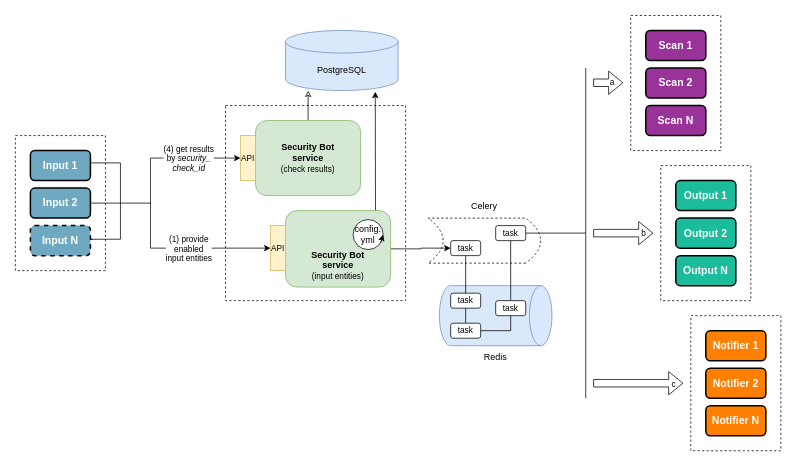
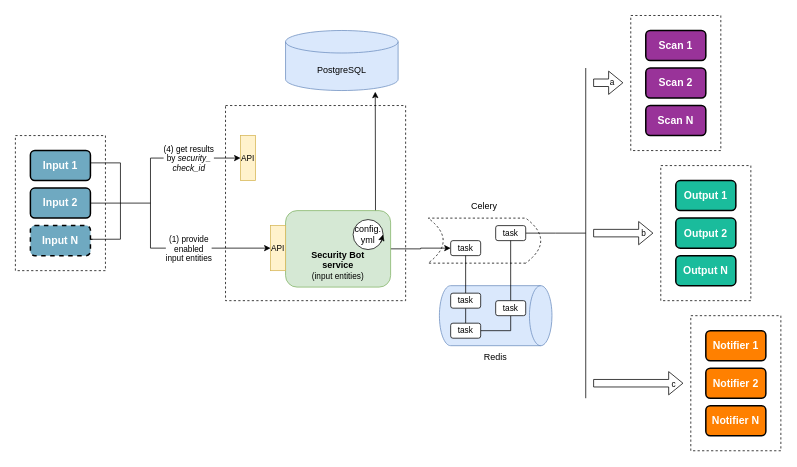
  <mxCell id="0" />
  <mxCell id="1" parent="0" />
  <mxCell id="2" value="&lt;font color=&quot;#ffffff&quot; style=&quot;font-size: 14px;&quot;&gt;&lt;b&gt;Input 1&lt;/b&gt;&lt;/font&gt;" style="rounded=1;whiteSpace=wrap;html=1;fillColor=#6fa9c1;strokeWidth=2;" parent="1" vertex="1"><mxGeometry x="40" y="200" width="80" height="40" as="geometry" /></mxCell>
  <mxCell id="3" value="&lt;font color=&quot;#ffffff&quot; style=&quot;font-size: 14px;&quot;&gt;&lt;b&gt;Input 2&lt;/b&gt;&lt;/font&gt;" style="rounded=1;whiteSpace=wrap;html=1;fillColor=#6fa9c1;strokeWidth=2;" parent="1" vertex="1"><mxGeometry x="40" y="250" width="80" height="40" as="geometry" /></mxCell>
  <mxCell id="4" style="edgeStyle=orthogonalEdgeStyle;rounded=0;orthogonalLoop=1;jettySize=auto;html=1;endArrow=none;endFill=0;entryX=1.002;entryY=0.41;entryDx=0;entryDy=0;entryPerimeter=0;exitX=1.035;exitY=0.457;exitDx=0;exitDy=0;exitPerimeter=0;" parent="1" source="5" edge="1" target="2"><mxGeometry relative="1" as="geometry"><mxPoint x="180" y="218.08" as="targetPoint" /><Array as="points"><mxPoint x="80" y="318.08" /><mxPoint x="160" y="318.08" /><mxPoint x="160" y="216.08" /></Array></mxGeometry></mxCell>
  <mxCell id="5" value="&lt;font color=&quot;#ffffff&quot; style=&quot;font-size: 14px;&quot;&gt;&lt;b&gt;Input N&lt;/b&gt;&lt;/font&gt;" style="rounded=1;whiteSpace=wrap;html=1;fillColor=#6fa9c1;strokeWidth=2;dashed=1;" parent="1" vertex="1"><mxGeometry x="40" y="300" width="80" height="40" as="geometry" /></mxCell>
  <mxCell id="6" value="" style="rounded=0;whiteSpace=wrap;html=1;fillColor=none;dashed=1;" parent="1" vertex="1"><mxGeometry x="20" y="180" width="120" height="180" as="geometry" /></mxCell>
  <mxCell id="7" style="edgeStyle=orthogonalEdgeStyle;rounded=0;orthogonalLoop=1;jettySize=auto;html=1;entryX=0;entryY=0.5;entryDx=0;entryDy=0;exitX=1;exitY=0.5;exitDx=0;exitDy=0;" parent="1" source="8" target="13" edge="1"><mxGeometry relative="1" as="geometry"><mxPoint x="540" y="330" as="sourcePoint" /></mxGeometry></mxCell>
  <mxCell id="8" value="&lt;br&gt;&lt;br&gt;&lt;br&gt;&lt;b&gt;Security Bot&lt;/b&gt;&lt;br&gt;&lt;b&gt;service&lt;/b&gt;&lt;br&gt;&lt;font style=&quot;font-size: 11px;&quot;&gt;(input entities)&lt;/font&gt;" style="rounded=1;whiteSpace=wrap;html=1;fillColor=#d5e8d4;strokeColor=#82b366;" parent="1" vertex="1"><mxGeometry x="380" y="280" width="140" height="101.92" as="geometry" /></mxCell>
  <mxCell id="9" value="&lt;font style=&quot;font-size: 11px;&quot;&gt;API&lt;/font&gt;" style="rounded=0;whiteSpace=wrap;html=1;fillColor=#fff2cc;align=center;strokeColor=#d6b656;" parent="1" vertex="1"><mxGeometry x="360" y="300" width="20" height="60" as="geometry" /></mxCell>
  <mxCell id="10" value="config.&lt;br&gt;yml" style="ellipse;whiteSpace=wrap;html=1;aspect=fixed;" parent="1" vertex="1"><mxGeometry x="470" y="291.92" width="40" height="40" as="geometry" /></mxCell>
  <mxCell id="11" value="" style="endArrow=classic;html=1;rounded=0;exitX=0.922;exitY=0.771;exitDx=0;exitDy=0;exitPerimeter=0;" parent="1" source="10" edge="1"><mxGeometry width="50" height="50" relative="1" as="geometry"><mxPoint x="490" y="331.92" as="sourcePoint" /><mxPoint x="510" y="311.92" as="targetPoint" /></mxGeometry></mxCell>
  <mxCell id="12" value="PostgreSQL" style="shape=cylinder3;whiteSpace=wrap;html=1;boundedLbl=1;backgroundOutline=1;size=15;fillColor=#dae8fc;strokeColor=#6c8ebf;" parent="1" vertex="1"><mxGeometry x="380" y="40" width="150" height="80" as="geometry" /></mxCell>
  <mxCell id="13" value="&lt;font style=&quot;font-size: 11px;&quot;&gt;task&lt;/font&gt;" style="rounded=1;whiteSpace=wrap;html=1;" parent="1" vertex="1"><mxGeometry x="600" y="320" width="40" height="20" as="geometry" /></mxCell>
  <mxCell id="14" style="edgeStyle=orthogonalEdgeStyle;rounded=0;orthogonalLoop=1;jettySize=auto;html=1;exitX=1;exitY=0.5;exitDx=0;exitDy=0;endArrow=none;endFill=0;" parent="1" source="15" edge="1"><mxGeometry relative="1" as="geometry"><mxPoint x="780" y="310" as="targetPoint" /></mxGeometry></mxCell>
  <mxCell id="15" value="&lt;font style=&quot;font-size: 11px;&quot;&gt;task&lt;/font&gt;" style="rounded=1;whiteSpace=wrap;html=1;" parent="1" vertex="1"><mxGeometry x="660" y="300" width="40" height="20" as="geometry" /></mxCell>
  <mxCell id="16" value="" style="shape=dataStorage;whiteSpace=wrap;html=1;fixedSize=1;rotation=-180;dashed=1;fillColor=none;align=left;" parent="1" vertex="1"><mxGeometry x="570" y="290" width="150" height="60" as="geometry" /></mxCell>
  <mxCell id="17" value="" style="shape=cylinder3;whiteSpace=wrap;html=1;boundedLbl=1;backgroundOutline=1;size=15;rotation=90;fillColor=#dae8fc;strokeColor=#6c8ebf;" parent="1" vertex="1"><mxGeometry x="620" y="345" width="80" height="150" as="geometry" /></mxCell>
  <mxCell id="18" style="edgeStyle=orthogonalEdgeStyle;rounded=0;orthogonalLoop=1;jettySize=auto;html=1;exitX=0.5;exitY=0;exitDx=0;exitDy=0;entryX=0.667;entryY=0.167;entryDx=0;entryDy=0;entryPerimeter=0;endArrow=none;endFill=0;" parent="1" source="20" target="16" edge="1"><mxGeometry relative="1" as="geometry" /></mxCell>
  <mxCell id="19" style="edgeStyle=orthogonalEdgeStyle;rounded=0;orthogonalLoop=1;jettySize=auto;html=1;exitX=0.5;exitY=1;exitDx=0;exitDy=0;entryX=0.5;entryY=0;entryDx=0;entryDy=0;endArrow=none;endFill=0;" parent="1" source="20" target="22" edge="1"><mxGeometry relative="1" as="geometry" /></mxCell>
  <mxCell id="20" value="&lt;font style=&quot;font-size: 11px;&quot;&gt;task&lt;/font&gt;" style="rounded=1;whiteSpace=wrap;html=1;" parent="1" vertex="1"><mxGeometry x="600" y="390" width="40" height="20" as="geometry" /></mxCell>
  <mxCell id="21" style="edgeStyle=orthogonalEdgeStyle;rounded=0;orthogonalLoop=1;jettySize=auto;html=1;exitX=1;exitY=0.5;exitDx=0;exitDy=0;entryX=0.5;entryY=1;entryDx=0;entryDy=0;endArrow=none;endFill=0;" parent="1" source="22" target="24" edge="1"><mxGeometry relative="1" as="geometry" /></mxCell>
  <mxCell id="22" value="&lt;font style=&quot;font-size: 11px;&quot;&gt;task&lt;/font&gt;" style="rounded=1;whiteSpace=wrap;html=1;" parent="1" vertex="1"><mxGeometry x="600" y="430" width="40" height="20" as="geometry" /></mxCell>
  <mxCell id="23" style="edgeStyle=orthogonalEdgeStyle;rounded=0;orthogonalLoop=1;jettySize=auto;html=1;exitX=0.5;exitY=0;exitDx=0;exitDy=0;entryX=0.267;entryY=0.5;entryDx=0;entryDy=0;entryPerimeter=0;endArrow=none;endFill=0;" parent="1" source="24" target="16" edge="1"><mxGeometry relative="1" as="geometry" /></mxCell>
  <mxCell id="24" value="&lt;font style=&quot;font-size: 11px;&quot;&gt;task&lt;/font&gt;" style="rounded=1;whiteSpace=wrap;html=1;" parent="1" vertex="1"><mxGeometry x="660" y="400" width="40" height="20" as="geometry" /></mxCell>
  <mxCell id="25" value="Celery" style="text;html=1;strokeColor=none;fillColor=none;align=center;verticalAlign=middle;whiteSpace=wrap;rounded=0;" parent="1" vertex="1"><mxGeometry x="610" y="260" width="70" height="30" as="geometry" /></mxCell>
  <mxCell id="26" value="Redis" style="text;html=1;strokeColor=none;fillColor=none;align=center;verticalAlign=middle;whiteSpace=wrap;rounded=0;" parent="1" vertex="1"><mxGeometry x="625" y="460" width="70" height="30" as="geometry" /></mxCell>
  <mxCell id="27" value="&lt;font color=&quot;#ffffff&quot; style=&quot;font-size: 14px;&quot;&gt;&lt;b&gt;Scan 1&lt;/b&gt;&lt;/font&gt;" style="rounded=1;whiteSpace=wrap;html=1;fillColor=#993399;strokeWidth=2;" parent="1" vertex="1"><mxGeometry x="860" y="40" width="80" height="40" as="geometry" /></mxCell>
  <mxCell id="28" value="&lt;font color=&quot;#ffffff&quot; style=&quot;font-size: 14px;&quot;&gt;&lt;b&gt;Scan 2&lt;/b&gt;&lt;/font&gt;" style="rounded=1;whiteSpace=wrap;html=1;fillColor=#993399;strokeWidth=2;" parent="1" vertex="1"><mxGeometry x="860" y="90" width="80" height="40" as="geometry" /></mxCell>
  <mxCell id="29" value="&lt;font color=&quot;#ffffff&quot; style=&quot;font-size: 14px;&quot;&gt;&lt;b&gt;Scan N&lt;/b&gt;&lt;/font&gt;" style="rounded=1;whiteSpace=wrap;html=1;fillColor=#993399;strokeWidth=2;" parent="1" vertex="1"><mxGeometry x="860" y="140" width="80" height="40" as="geometry" /></mxCell>
  <mxCell id="30" value="" style="rounded=0;whiteSpace=wrap;html=1;fillColor=none;dashed=1;" parent="1" vertex="1"><mxGeometry x="840" y="20" width="120" height="180" as="geometry" /></mxCell>
  <mxCell id="31" value="" style="endArrow=none;html=1;rounded=0;" parent="1" edge="1"><mxGeometry width="50" height="50" relative="1" as="geometry"><mxPoint x="780" y="530" as="sourcePoint" /><mxPoint x="780" y="90" as="targetPoint" /></mxGeometry></mxCell>
  <mxCell id="32" value="&lt;font color=&quot;#ffffff&quot; style=&quot;font-size: 14px;&quot;&gt;&lt;b&gt;Output 1&lt;/b&gt;&lt;/font&gt;" style="rounded=1;whiteSpace=wrap;html=1;fillColor=#1abc9c;strokeWidth=2;" parent="1" vertex="1"><mxGeometry x="900" y="240" width="80" height="40" as="geometry" /></mxCell>
  <mxCell id="33" value="&lt;font color=&quot;#ffffff&quot; style=&quot;font-size: 14px;&quot;&gt;&lt;b&gt;Output 2&lt;/b&gt;&lt;/font&gt;" style="rounded=1;whiteSpace=wrap;html=1;fillColor=#1abc9c;strokeWidth=2;" parent="1" vertex="1"><mxGeometry x="900" y="290" width="80" height="40" as="geometry" /></mxCell>
  <mxCell id="34" value="&lt;font color=&quot;#ffffff&quot; style=&quot;font-size: 14px;&quot;&gt;&lt;b&gt;Output N&lt;/b&gt;&lt;/font&gt;" style="rounded=1;whiteSpace=wrap;html=1;fillColor=#1abc9c;strokeWidth=2;" parent="1" vertex="1"><mxGeometry x="900" y="340" width="80" height="40" as="geometry" /></mxCell>
  <mxCell id="35" value="" style="rounded=0;whiteSpace=wrap;html=1;fillColor=none;dashed=1;" parent="1" vertex="1"><mxGeometry x="880" y="220" width="120" height="180" as="geometry" /></mxCell>
  <mxCell id="36" value="" style="shape=flexArrow;endArrow=classic;html=1;rounded=0;" parent="1" edge="1"><mxGeometry width="50" height="50" relative="1" as="geometry"><mxPoint x="790" y="310" as="sourcePoint" /><mxPoint x="870" y="310" as="targetPoint" /></mxGeometry></mxCell>
  <mxCell id="37" value="b" style="edgeLabel;html=1;align=center;verticalAlign=middle;resizable=0;points=[];" parent="36" vertex="1" connectable="0"><mxGeometry x="0.657" y="1" relative="1" as="geometry"><mxPoint as="offset" /></mxGeometry></mxCell>
  <mxCell id="38" value="" style="shape=flexArrow;endArrow=classic;html=1;rounded=0;" parent="1" edge="1"><mxGeometry width="50" height="50" relative="1" as="geometry"><mxPoint x="790" y="109.64" as="sourcePoint" /><mxPoint x="830" y="109.64" as="targetPoint" /></mxGeometry></mxCell>
  <mxCell id="39" value="a" style="edgeLabel;html=1;align=center;verticalAlign=middle;resizable=0;points=[];" parent="38" vertex="1" connectable="0"><mxGeometry x="0.191" y="1" relative="1" as="geometry"><mxPoint as="offset" /></mxGeometry></mxCell>
  <mxCell id="40" value="&lt;font color=&quot;#ffffff&quot; style=&quot;font-size: 14px;&quot;&gt;&lt;b&gt;Notifier 1&lt;/b&gt;&lt;/font&gt;" style="rounded=1;whiteSpace=wrap;html=1;fillColor=#ff8000;strokeWidth=2;" parent="1" vertex="1"><mxGeometry x="940" y="440" width="80" height="40" as="geometry" /></mxCell>
  <mxCell id="41" value="&lt;font color=&quot;#ffffff&quot; style=&quot;font-size: 14px;&quot;&gt;&lt;b&gt;Notifier 2&lt;/b&gt;&lt;/font&gt;" style="rounded=1;whiteSpace=wrap;html=1;fillColor=#ff8000;strokeWidth=2;" parent="1" vertex="1"><mxGeometry x="940" y="490" width="80" height="40" as="geometry" /></mxCell>
  <mxCell id="42" value="&lt;font color=&quot;#ffffff&quot; style=&quot;font-size: 14px;&quot;&gt;&lt;b&gt;Notifier N&lt;/b&gt;&lt;/font&gt;" style="rounded=1;whiteSpace=wrap;html=1;fillColor=#ff8000;strokeWidth=2;" parent="1" vertex="1"><mxGeometry x="940" y="540" width="80" height="40" as="geometry" /></mxCell>
  <mxCell id="43" value="" style="rounded=0;whiteSpace=wrap;html=1;fillColor=none;dashed=1;" parent="1" vertex="1"><mxGeometry x="920" y="420" width="120" height="180" as="geometry" /></mxCell>
  <mxCell id="44" value="" style="shape=flexArrow;endArrow=classic;html=1;rounded=0;" parent="1" edge="1"><mxGeometry width="50" height="50" relative="1" as="geometry"><mxPoint x="790" y="510" as="sourcePoint" /><mxPoint x="910" y="510" as="targetPoint" /></mxGeometry></mxCell>
  <mxCell id="45" value="c" style="edgeLabel;html=1;align=center;verticalAlign=middle;resizable=0;points=[];" parent="44" vertex="1" connectable="0"><mxGeometry x="0.762" relative="1" as="geometry"><mxPoint as="offset" /></mxGeometry></mxCell>
- <mxCell id="46" style="edgeStyle=orthogonalEdgeStyle;rounded=0;orthogonalLoop=1;jettySize=auto;html=1;exitX=0.5;exitY=0;exitDx=0;exitDy=0;entryX=0.202;entryY=1;entryDx=0;entryDy=0;entryPerimeter=0;endArrow=classic;endFill=0;" edge="1" parent="1" source="47" target="12"><mxGeometry relative="1" as="geometry" /></mxCell>
- <mxCell id="47" value="&lt;b&gt;Security Bot&lt;/b&gt;&lt;br&gt;&lt;b&gt;service&lt;/b&gt;&lt;br&gt;&lt;font style=&quot;font-size: 11px;&quot;&gt;(check results)&lt;/font&gt;" style="rounded=1;whiteSpace=wrap;html=1;fillColor=#d5e8d4;strokeColor=#82b366;" vertex="1" parent="1"><mxGeometry x="340" y="160" width="140" height="100" as="geometry" /></mxCell>
  <mxCell id="48" style="edgeStyle=orthogonalEdgeStyle;rounded=0;orthogonalLoop=1;jettySize=auto;html=1;exitX=0;exitY=0.5;exitDx=0;exitDy=0;entryX=0;entryY=0.5;entryDx=0;entryDy=0;startArrow=classic;startFill=1;endArrow=classic;endFill=1;" edge="1" parent="1" source="51" target="9"><mxGeometry relative="1" as="geometry"><Array as="points"><mxPoint x="200" y="210" /><mxPoint x="200" y="330" /></Array></mxGeometry></mxCell>
  <mxCell id="49" value="&lt;p style=&quot;line-height: 120%;&quot;&gt;&lt;font style=&quot;font-size: 11px;&quot;&gt;(4) get results&lt;br&gt;by &lt;i style=&quot;&quot;&gt;security_&lt;br&gt;check_id&lt;/i&gt;&lt;/font&gt;&lt;/p&gt;" style="edgeLabel;html=1;align=center;verticalAlign=middle;resizable=0;points=[];" vertex="1" connectable="0" parent="48"><mxGeometry x="-0.747" relative="1" as="geometry"><mxPoint x="-19" as="offset" /></mxGeometry></mxCell>
  <mxCell id="50" value="&lt;p style=&quot;line-height: 120%;&quot;&gt;&lt;font style=&quot;font-size: 11px;&quot;&gt;(1) provide&lt;br&gt;enabled&lt;br&gt;input entities&lt;/font&gt;&lt;br&gt;&lt;/p&gt;" style="edgeLabel;html=1;align=center;verticalAlign=middle;resizable=0;points=[];" vertex="1" connectable="0" parent="48"><mxGeometry x="0.503" relative="1" as="geometry"><mxPoint x="-11" as="offset" /></mxGeometry></mxCell>
  <mxCell id="51" value="&lt;font style=&quot;font-size: 11px;&quot;&gt;API&lt;/font&gt;" style="rounded=0;whiteSpace=wrap;html=1;fillColor=#fff2cc;align=center;strokeColor=#d6b656;" vertex="1" parent="1"><mxGeometry x="320" y="180" width="20" height="60" as="geometry" /></mxCell>
  <mxCell id="52" value="" style="endArrow=classic;html=1;rounded=0;exitX=0.856;exitY=-0.005;exitDx=0;exitDy=0;exitPerimeter=0;entryX=0.797;entryY=1.02;entryDx=0;entryDy=0;entryPerimeter=0;" edge="1" parent="1" source="8" target="12"><mxGeometry width="50" height="50" relative="1" as="geometry"><mxPoint x="490" y="250" as="sourcePoint" /><mxPoint x="500" y="190" as="targetPoint" /></mxGeometry></mxCell>
  <mxCell id="53" value="" style="endArrow=none;html=1;rounded=0;endFill=0;exitX=1;exitY=0.5;exitDx=0;exitDy=0;" edge="1" parent="1" source="3"><mxGeometry width="50" height="50" relative="1" as="geometry"><mxPoint x="220" y="270" as="sourcePoint" /><mxPoint x="200" y="270" as="targetPoint" /></mxGeometry></mxCell>
  <mxCell id="54" value="" style="rounded=0;whiteSpace=wrap;html=1;fillColor=none;dashed=1;" vertex="1" parent="1"><mxGeometry x="300" y="140" width="240" height="260" as="geometry" /></mxCell>
